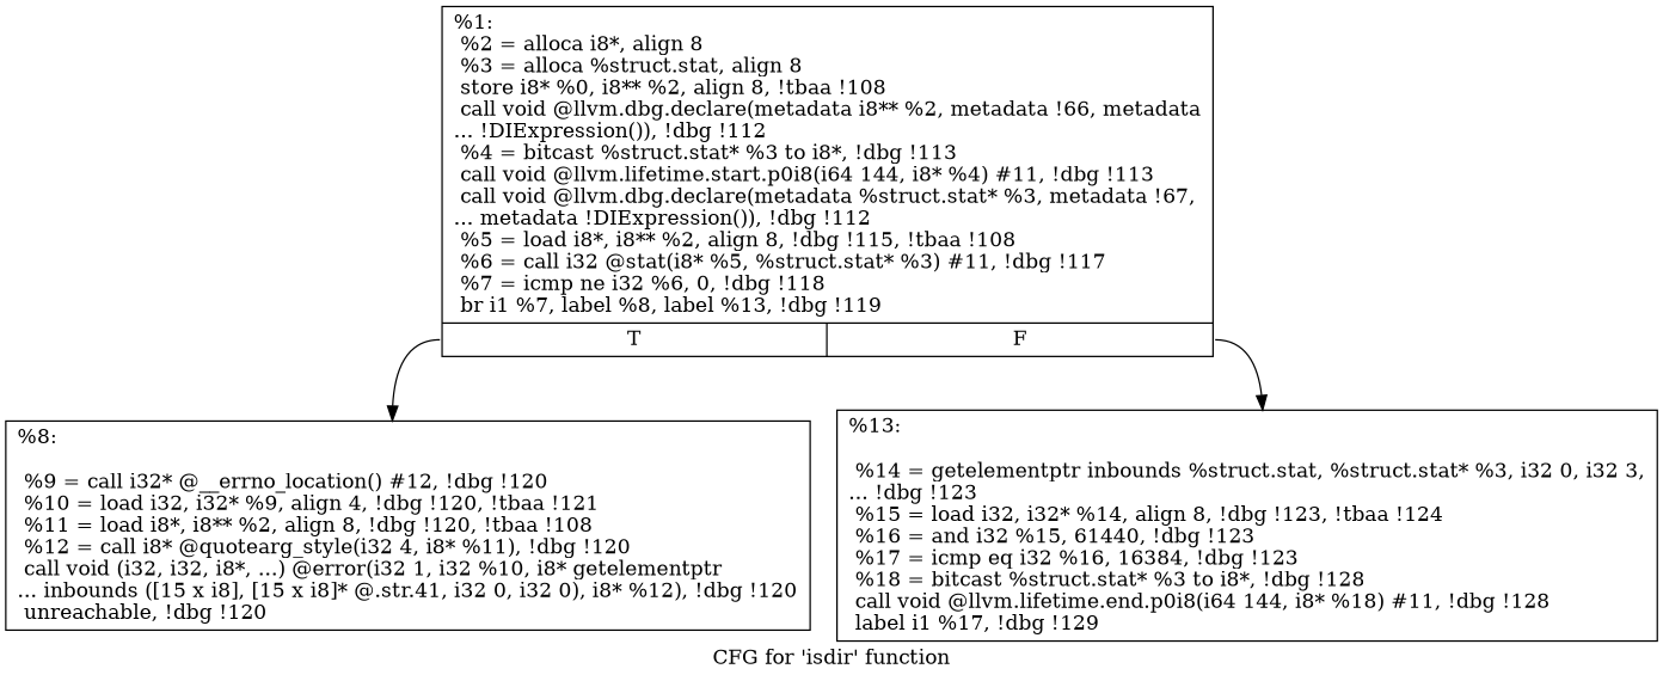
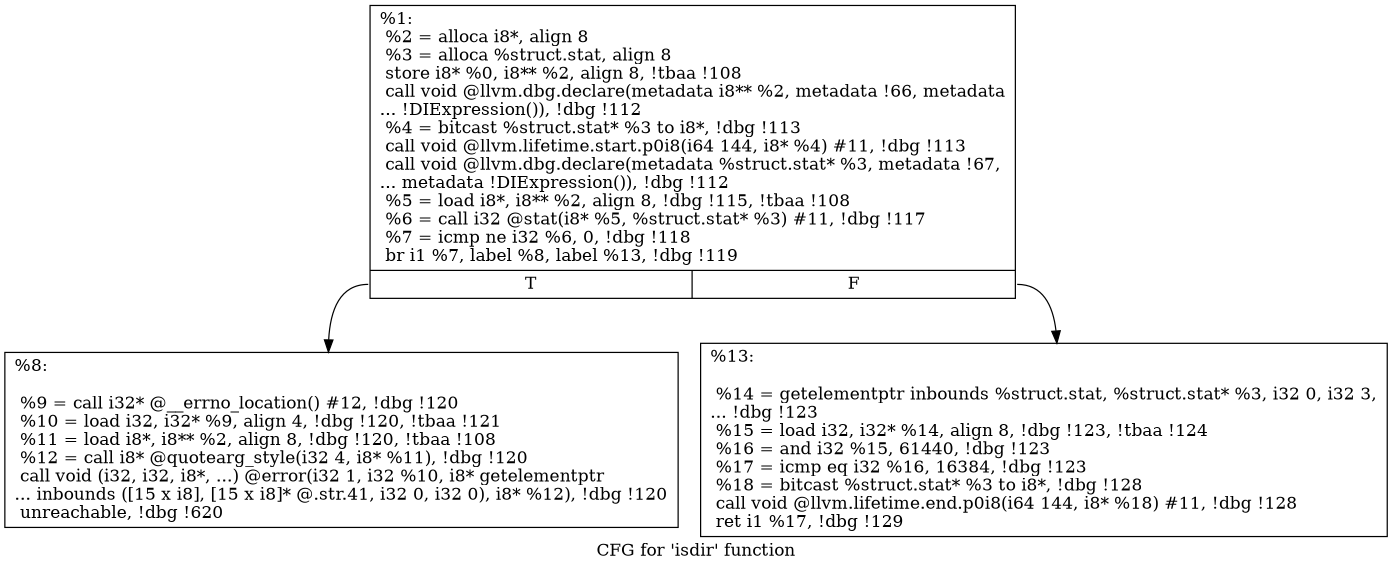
  digraph {
    label="CFG for 'isdir' function"
    node [shape=record]
    n1 [label="{%1:\l  %2 = alloca i8*, align 8\l  %3 = alloca %struct.stat, align 8\l  store i8* %0, i8** %2, align 8, !tbaa !108\l  call void @llvm.dbg.declare(metadata i8** %2, metadata !66, metadata\l... !DIExpression()), !dbg !112\l  %4 = bitcast %struct.stat* %3 to i8*, !dbg !113\l  call void @llvm.lifetime.start.p0i8(i64 144, i8* %4) #11, !dbg !113\l  call void @llvm.dbg.declare(metadata %struct.stat* %3, metadata !67,\l... metadata !DIExpression()), !dbg !112\l  %5 = load i8*, i8** %2, align 8, !dbg !115, !tbaa !108\l  %6 = call i32 @stat(i8* %5, %struct.stat* %3) #11, !dbg !117\l  %7 = icmp ne i32 %6, 0, !dbg !118\l  br i1 %7, label %8, label %13, !dbg !119\l|{<s0>T|<s1>F}}"]
-   n2 [label="{%8:\l\l  %9 = call i32* @__errno_location() #12, !dbg !120\l  %10 = load i32, i32* %9, align 4, !dbg !120, !tbaa !121\l  %11 = load i8*, i8** %2, align 8, !dbg !120, !tbaa !108\l  %12 = call i8* @quotearg_style(i32 4, i8* %11), !dbg !120\l  call void (i32, i32, i8*, ...) @error(i32 1, i32 %10, i8* getelementptr\l... inbounds ([15 x i8], [15 x i8]* @.str.41, i32 0, i32 0), i8* %12), !dbg !120\l  unreachable, !dbg !120\l}"]
-   n3 [label="{%13:\l\l  %14 = getelementptr inbounds %struct.stat, %struct.stat* %3, i32 0, i32 3,\l... !dbg !123\l  %15 = load i32, i32* %14, align 8, !dbg !123, !tbaa !124\l  %16 = and i32 %15, 61440, !dbg !123\l  %17 = icmp eq i32 %16, 16384, !dbg !123\l  %18 = bitcast %struct.stat* %3 to i8*, !dbg !128\l  call void @llvm.lifetime.end.p0i8(i64 144, i8* %18) #11, !dbg !128\l  label i1 %17, !dbg !129\l}"]
+   n2 [label="{%8:\l\l  %9 = call i32* @__errno_location() #12, !dbg !120\l  %10 = load i32, i32* %9, align 4, !dbg !120, !tbaa !121\l  %11 = load i8*, i8** %2, align 8, !dbg !120, !tbaa !108\l  %12 = call i8* @quotearg_style(i32 4, i8* %11), !dbg !120\l  call void (i32, i32, i8*, ...) @error(i32 1, i32 %10, i8* getelementptr\l... inbounds ([15 x i8], [15 x i8]* @.str.41, i32 0, i32 0), i8* %12), !dbg !120\l  unreachable, !dbg !620\l}"]
+   n3 [label="{%13:\l\l  %14 = getelementptr inbounds %struct.stat, %struct.stat* %3, i32 0, i32 3,\l... !dbg !123\l  %15 = load i32, i32* %14, align 8, !dbg !123, !tbaa !124\l  %16 = and i32 %15, 61440, !dbg !123\l  %17 = icmp eq i32 %16, 16384, !dbg !123\l  %18 = bitcast %struct.stat* %3 to i8*, !dbg !128\l  call void @llvm.lifetime.end.p0i8(i64 144, i8* %18) #11, !dbg !128\l  ret i1 %17, !dbg !129\l}"]
    n1 -> n2 [tailport=s0]
    n1 -> n3 [tailport=s1]
  }
